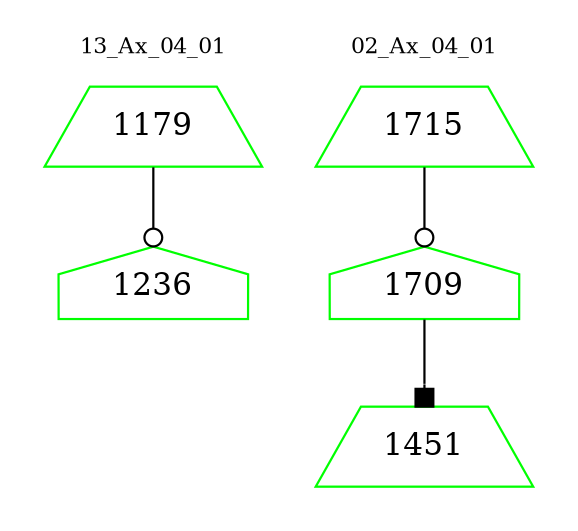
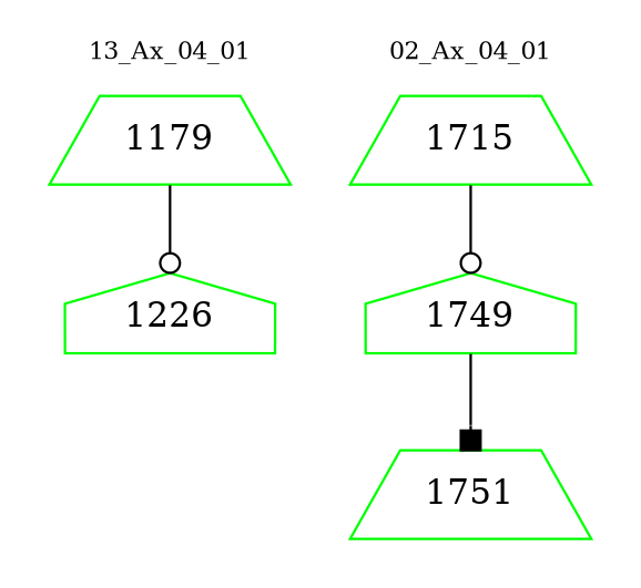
  digraph {
    node [color=green shape=trapezium]
    edge [arrowhead=odot color=black]
    n1 [label=1179]
-   n2 [label=1236 shape=house]
+   n2 [label=1226 shape=house]
    n3 [label=1715]
-   n4 [label=1709 shape=house]
-   n5 [label=1451]
+   n4 [label=1749 shape=house]
+   n5 [label=1751]
    subgraph cluster_1 {
      color=white
      fontsize=10
      label="13_Ax_04_01"
      n1
      n2
    }
    subgraph cluster_2 {
      color=white
      fontsize=10
      label="02_Ax_04_01"
      n3
      n4
      n5
    }
    n1 -> n2
    n3 -> n4
    n4 -> n5 [arrowhead=box]
  }
